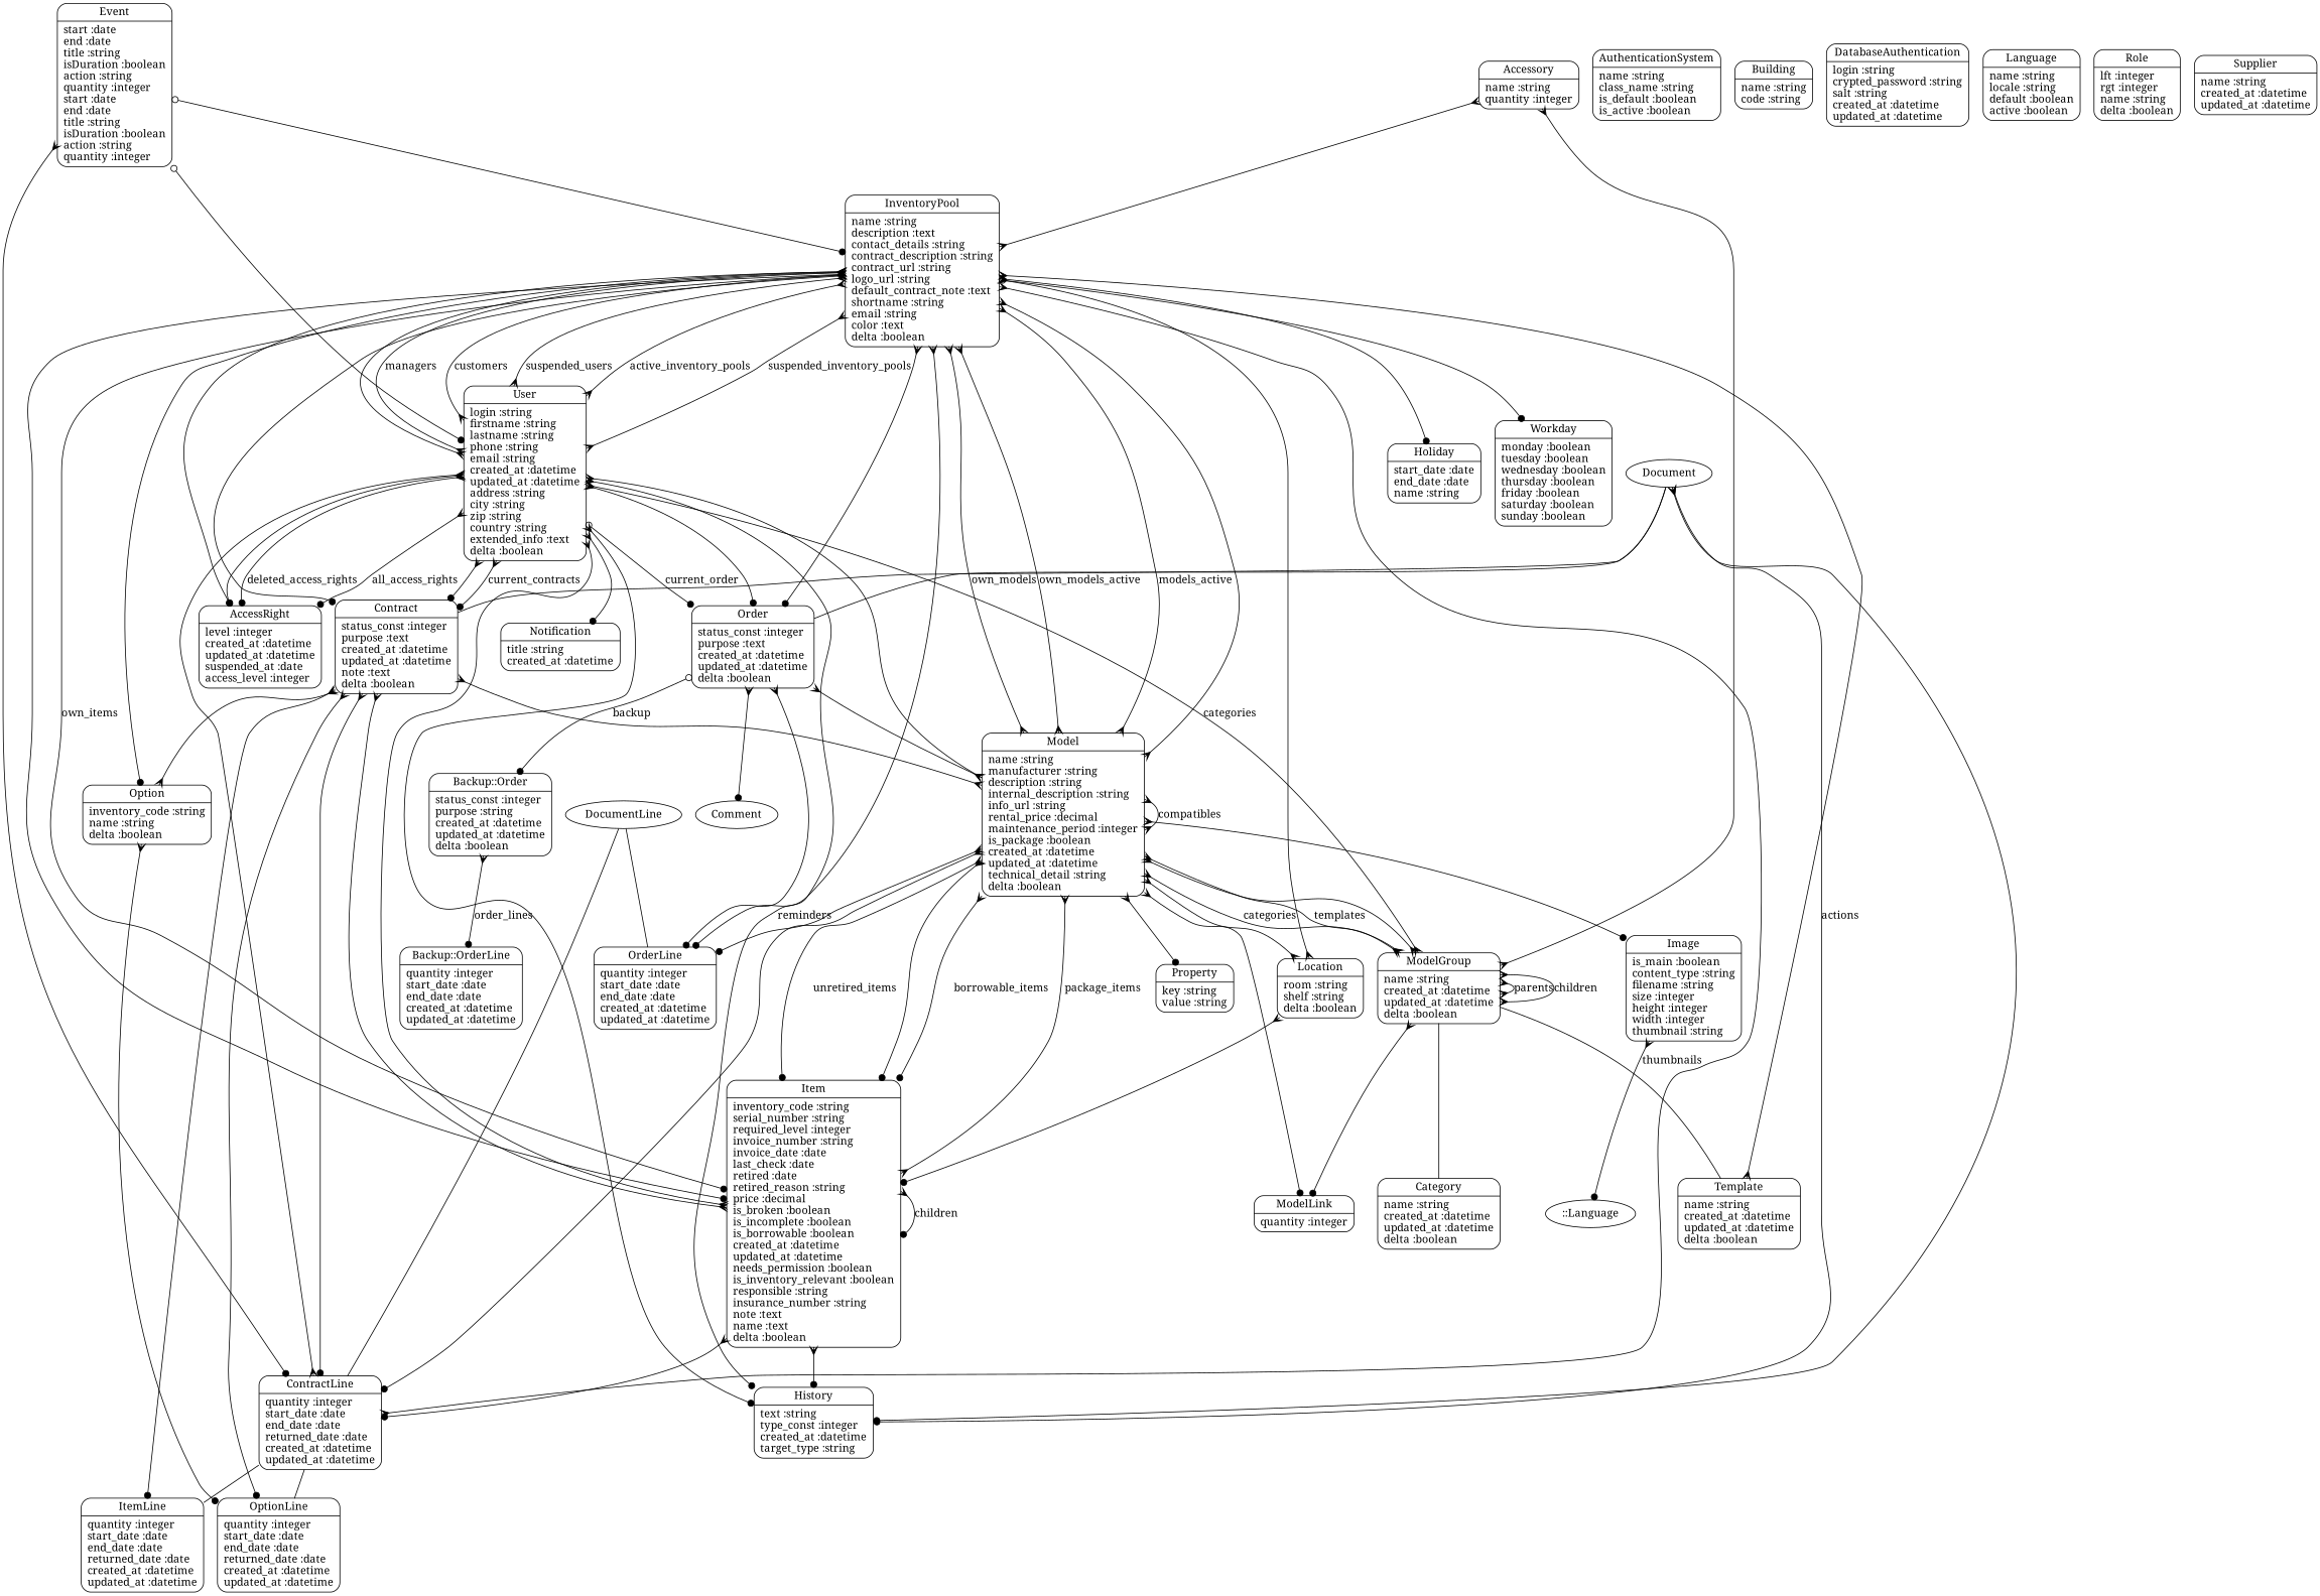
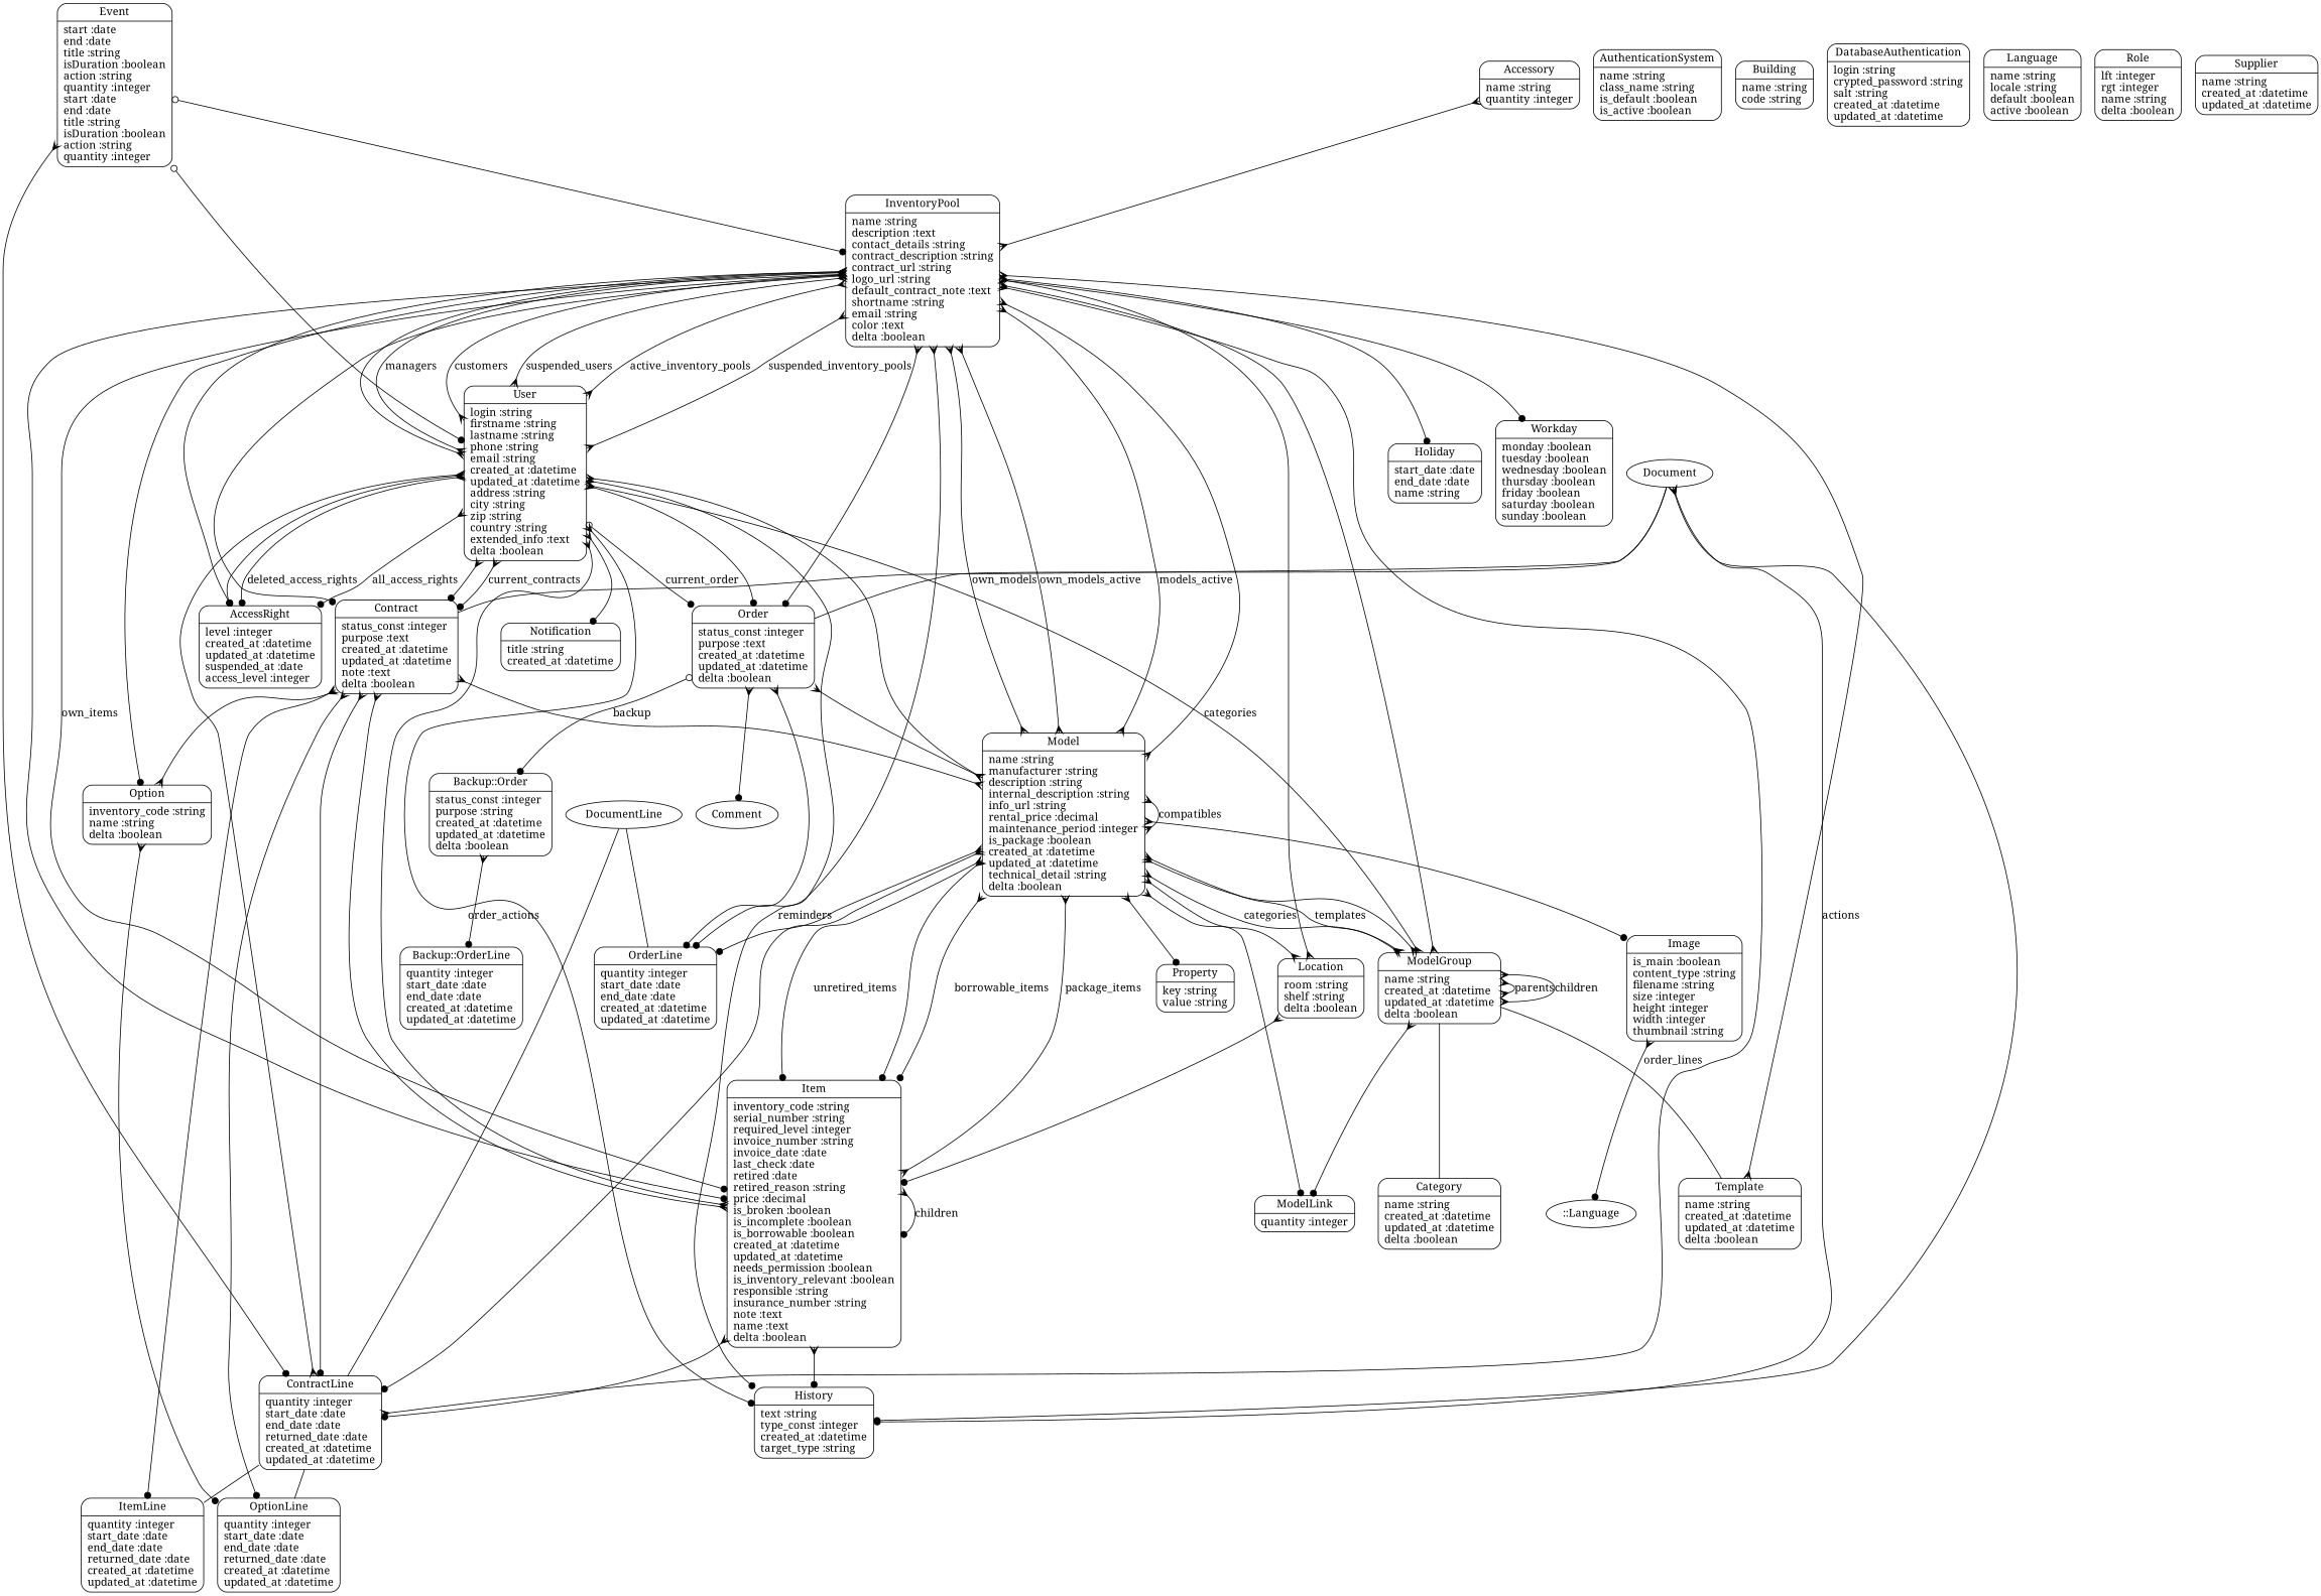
  digraph {
    fontname="Noto Serif"
    splines=true
    node [fontname="Noto Serif" shape=Mrecord]
    edge [arrowhead=dot arrowtail=crow dir=both fontname="Noto Serif"]
    n1 [label="{AccessRight|level :integer\lcreated_at :datetime\lupdated_at :datetime\lsuspended_at :date\laccess_level :integer\l}"]
    n2 [label="{Accessory|name :string\lquantity :integer\l}"]
    n3 [label="{InventoryPool|name :string\ldescription :text\lcontact_details :string\lcontract_description :string\lcontract_url :string\llogo_url :string\ldefault_contract_note :text\lshortname :string\lemail :string\lcolor :text\ldelta :boolean\l}"]
    n4 [label="{Contract|status_const :integer\lpurpose :text\lcreated_at :datetime\lupdated_at :datetime\lnote :text\ldelta :boolean\l}"]
    n5 [label="{ContractLine|quantity :integer\lstart_date :date\lend_date :date\lreturned_date :date\lcreated_at :datetime\lupdated_at :datetime\l}"]
    n6 [label="{Item|inventory_code :string\lserial_number :string\lrequired_level :integer\linvoice_number :string\linvoice_date :date\llast_check :date\lretired :date\lretired_reason :string\lprice :decimal\lis_broken :boolean\lis_incomplete :boolean\lis_borrowable :boolean\lcreated_at :datetime\lupdated_at :datetime\lneeds_permission :boolean\lis_inventory_relevant :boolean\lresponsible :string\linsurance_number :string\lnote :text\lname :text\ldelta :boolean\l}"]
    n7 [label="{Model|name :string\lmanufacturer :string\ldescription :string\linternal_description :string\linfo_url :string\lrental_price :decimal\lmaintenance_period :integer\lis_package :boolean\lcreated_at :datetime\lupdated_at :datetime\ltechnical_detail :string\ldelta :boolean\l}"]
    n8 [label="{Option|inventory_code :string\lname :string\ldelta :boolean\l}"]
    n9 [label="{Order|status_const :integer\lpurpose :text\lcreated_at :datetime\lupdated_at :datetime\ldelta :boolean\l}"]
    n10 [label="{OrderLine|quantity :integer\lstart_date :date\lend_date :date\lcreated_at :datetime\lupdated_at :datetime\l}"]
    n11 [label="{User|login :string\lfirstname :string\llastname :string\lphone :string\lemail :string\lcreated_at :datetime\lupdated_at :datetime\laddress :string\lcity :string\lzip :string\lcountry :string\lextended_info :text\ldelta :boolean\l}"]
    n12 [label="{Holiday|start_date :date\lend_date :date\lname :string\l}"]
    n13 [label="{Location|room :string\lshelf :string\ldelta :boolean\l}"]
    n14 [label="{ModelGroup|name :string\lcreated_at :datetime\lupdated_at :datetime\ldelta :boolean\l}"]
    n15 [label="{Template|name :string\lcreated_at :datetime\lupdated_at :datetime\ldelta :boolean\l}"]
    n16 [label="{Workday|monday :boolean\ltuesday :boolean\lwednesday :boolean\lthursday :boolean\lfriday :boolean\lsaturday :boolean\lsunday :boolean\l}"]
    n17 [label="{AuthenticationSystem|name :string\lclass_name :string\lis_default :boolean\lis_active :boolean\l}"]
    n18 [label="{Backup::Order|status_const :integer\lpurpose :string\lcreated_at :datetime\lupdated_at :datetime\ldelta :boolean\l}"]
    n19 [label="{Backup::OrderLine|quantity :integer\lstart_date :date\lend_date :date\lcreated_at :datetime\lupdated_at :datetime\l}"]
    n20 [label="{Building|name :string\lcode :string\l}"]
    n21 [label="{Category|name :string\lcreated_at :datetime\lupdated_at :datetime\ldelta :boolean\l}"]
    n22 [label="{ItemLine|quantity :integer\lstart_date :date\lend_date :date\lreturned_date :date\lcreated_at :datetime\lupdated_at :datetime\l}"]
    n23 [label="{OptionLine|quantity :integer\lstart_date :date\lend_date :date\lreturned_date :date\lcreated_at :datetime\lupdated_at :datetime\l}"]
    n24 [label="{History|text :string\ltype_const :integer\lcreated_at :datetime\ltarget_type :string\l}"]
    n25 [label="{Image|is_main :boolean\lcontent_type :string\lfilename :string\lsize :integer\lheight :integer\lwidth :integer\lthumbnail :string\l}"]
    n26 [label="{ModelLink|quantity :integer\l}"]
    n27 [label="{Property|key :string\lvalue :string\l}"]
    n28 [label="{DatabaseAuthentication|login :string\lcrypted_password :string\lsalt :string\lcreated_at :datetime\lupdated_at :datetime\l}"]
    Document [shape=""]
    Comment [shape=""]
    DocumentLine [shape=""]
    n32 [label="{Event|start :date\lend :date\ltitle :string\lisDuration :boolean\laction :string\lquantity :integer\lstart :date\lend :date\ltitle :string\lisDuration :boolean\laction :string\lquantity :integer\l}"]
    n33 [label="{Notification|title :string\lcreated_at :datetime\l}"]
    n34 [label="::Language" shape=""]
    n35 [label="{Language|name :string\llocale :string\ldefault :boolean\lactive :boolean\l}"]
    n36 [label="{Role|lft :integer\lrgt :integer\lname :string\ldelta :boolean\l}"]
    n37 [label="{Supplier|name :string\lcreated_at :datetime\lupdated_at :datetime\l}"]
    n2 -> n3 [arrowhead=crow]
    n3 -> n1
    n3 -> n4
    n3 -> n5 [arrowhead=crow]
    n3 -> n6
    n3 -> n6 [label=own_items]
    n3 -> n7 [arrowhead=crow label=models_active]
    n3 -> n7 [arrowhead=crow]
    n3 -> n7 [arrowhead=crow label=own_models]
    n3 -> n7 [arrowhead=crow label=own_models_active]
    n3 -> n8
    n3 -> n9
    n3 -> n10
    n3 -> n11 [arrowhead=crow]
    n3 -> n11 [arrowhead=crow label=managers]
    n3 -> n11 [arrowhead=crow label=customers]
    n3 -> n11 [arrowhead=crow label=suspended_users]
    n3 -> n12
    n3 -> n13 [arrowhead=crow]
-   n2 -> n14 [arrowhead=crow]
+   n3 -> n14 [arrowhead=crow]
    n3 -> n15 [arrowhead=crow]
    n3 -> n16 [arrowtail=odot]
    n4 -> n5
    n4 -> n6 [arrowhead=crow]
    n4 -> n7 [arrowhead=crow]
    n4 -> n8 [arrowhead=crow]
    n4 -> n22
    n4 -> n23
    n5 -> n22 [arrowhead=none arrowtail=onormal dir=""]
    n5 -> n23 [arrowhead=none arrowtail=onormal dir=""]
    n6 -> n5
    n6 -> n6 [label=children]
    n6 -> n24
    n7 -> n5
    n7 -> n6 [label=unretired_items]
    n7 -> n6
    n7 -> n6 [label=borrowable_items]
    n7 -> n6 [arrowhead=crow label=package_items]
    n7 -> n7 [arrowhead=crow label=compatibles]
    n7 -> n10
    n7 -> n13 [arrowhead=crow]
    n7 -> n14 [arrowhead=crow label=categories]
    n7 -> n14 [arrowhead=crow label=templates]
    n7 -> n14 [arrowhead=crow]
    n7 -> n25
    n7 -> n26
    n7 -> n27
    n8 -> n23
    n9 -> n7 [arrowhead=crow]
    n9 -> n10
    n9 -> n18 [arrowtail=odot label=backup]
    n9 -> Comment
    n11 -> n1
    n11 -> n1 [label=deleted_access_rights]
    n11 -> n1 [label=all_access_rights]
    n11 -> n3 [arrowhead=crow label=active_inventory_pools]
    n11 -> n3 [arrowhead=crow label=suspended_inventory_pools]
    n11 -> n4 [label=current_contracts]
    n11 -> n4
    n11 -> n5 [arrowhead=crow]
    n11 -> n6 [arrowhead=crow]
    n11 -> n7 [arrowhead=crow]
    n11 -> n9
    n11 -> n9 [arrowtail=odot label=current_order]
    n11 -> n14 [arrowhead=crow label=categories]
    n11 -> n24
    n11 -> n24 [label=reminders]
    n11 -> n33
    n13 -> n6
    n14 -> n14 [arrowhead=crow label=parents]
    n14 -> n14 [arrowhead=crow label=children]
    n14 -> n15 [arrowhead=none arrowtail=onormal dir=""]
    n14 -> n21 [arrowhead=none arrowtail=onormal dir=""]
    n14 -> n26
-   n18 -> n19 [label=order_lines]
-   n25 -> n34 [label=thumbnails]
+   n18 -> n19 [label=order_actions]
+   n25 -> n34 [label=order_lines]
    Document -> n4 [arrowhead=none arrowtail=onormal dir=""]
    Document -> n9 [arrowhead=none arrowtail=onormal dir=""]
    Document -> n24
    Document -> n24 [label=actions]
    DocumentLine -> n5 [arrowhead=none arrowtail=onormal dir=""]
    DocumentLine -> n10 [arrowhead=none arrowtail=onormal dir=""]
    n32 -> n3 [arrowtail=odot]
    n32 -> n5
    n32 -> n11 [arrowtail=odot]
  }
